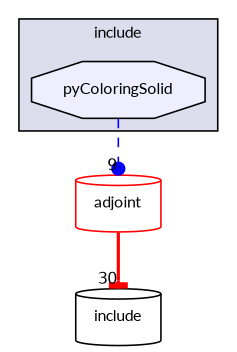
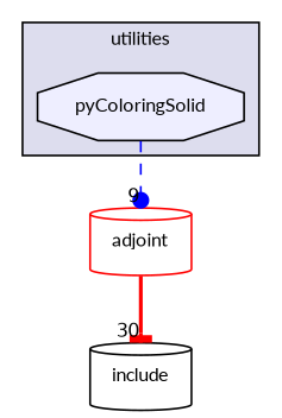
  digraph {
    compound=true
    fontname=Lato
    node [fontname=Lato fontsize=10 shape=cylinder]
    edge [fontname=Lato labeldistance=1.5 labelfontname=Helvetica labelfontsize=10]
    n1 [fillcolor="#eeeeff" label=pyColoringSolid pencolor=black shape=octagon style=filled]
    n2 [color=red label=adjoint]
    n3 [label=include]
    subgraph cluster_1 {
      bgcolor="#ddddee"
      fontsize=10
-     label=include
+     label=utilities
      pencolor=black
      n1
    }
    n1 -> n2 [arrowhead=dot color=blue headlabel=9 style=dashed]
    n2 -> n3 [arrowhead=tee color=red headlabel=30 style=bold]
  }
